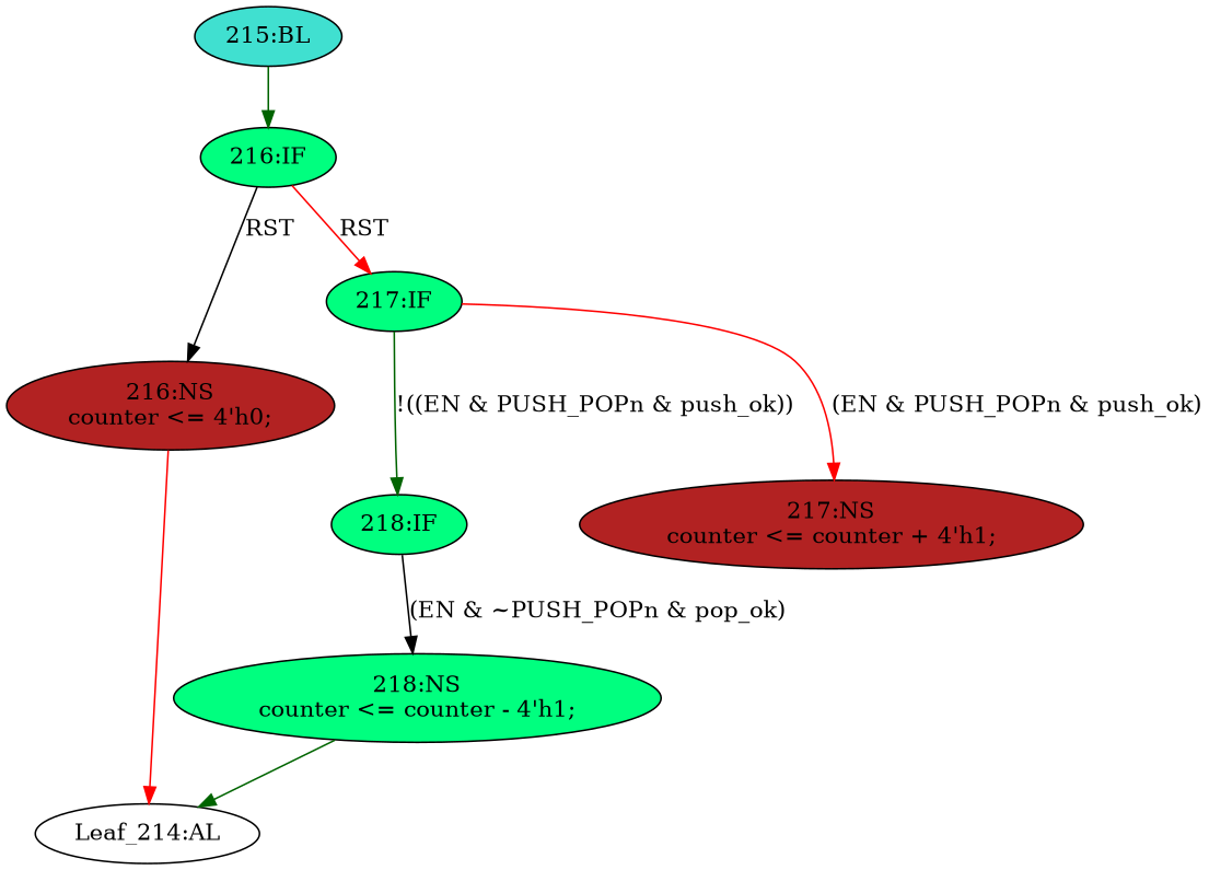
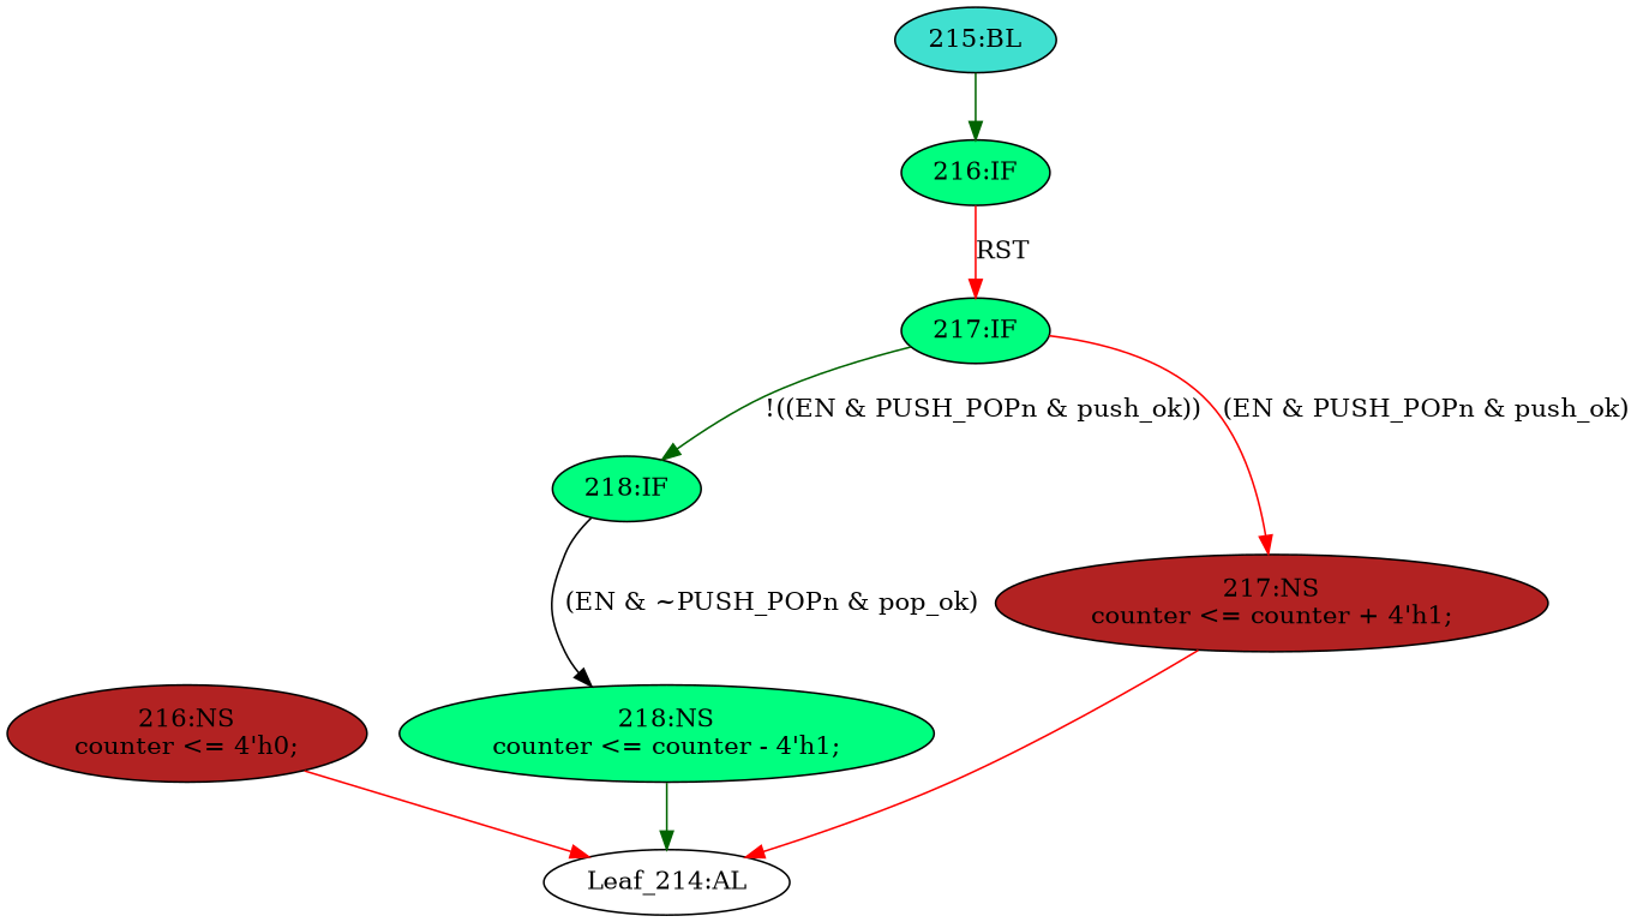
  strict digraph {
    node [fillcolor=springgreen statements="[]" style=filled typ=IfStatement]
    edge [color=red cond="[]" lineno=None]
    n1 [ast="<pyverilog.vparser.ast.IfStatement object at 0x7fbceaa48bd0>" label="216:IF"]
    n2 [ast="<pyverilog.vparser.ast.NonblockingSubstitution object at 0x7fbceaa48a50>" fillcolor=firebrick label="216:NS\ncounter <= 4'h0;" statements="[<pyverilog.vparser.ast.NonblockingSubstitution object at 0x7fbceaa48a50>]" typ=NonblockingSubstitution]
    n3 [ast="<pyverilog.vparser.ast.IfStatement object at 0x7fbceaa48c10>" label="217:IF"]
    n4 [def_var="['counter']" label="Leaf_214:AL" fillcolor="" statements="" style="" typ=""]
    n5 [ast="<pyverilog.vparser.ast.IfStatement object at 0x7fbceaa48c50>" label="218:IF"]
    n6 [ast="<pyverilog.vparser.ast.NonblockingSubstitution object at 0x7fbceaa48fd0>" fillcolor=firebrick label="217:NS\ncounter <= counter + 4'h1;" statements="[<pyverilog.vparser.ast.NonblockingSubstitution object at 0x7fbceaa48fd0>]" typ=NonblockingSubstitution]
    n7 [ast="<pyverilog.vparser.ast.NonblockingSubstitution object at 0x7fbceaa48c90>" label="218:NS\ncounter <= counter - 4'h1;" statements="[<pyverilog.vparser.ast.NonblockingSubstitution object at 0x7fbceaa48c90>]" typ=NonblockingSubstitution]
    n8 [ast="<pyverilog.vparser.ast.Block object at 0x7fbceaa48b90>" fillcolor=turquoise label="215:BL" typ=Block]
-   n1 -> n2 [color=black cond="['RST']" label=RST lineno=216]
    n1 -> n3 [cond="['RST']" label=RST lineno=216]
    n2 -> n4
    n3 -> n5 [color=darkgreen cond="['EN', 'PUSH_POPn', 'push_ok']" label="!((EN & PUSH_POPn & push_ok))" lineno=217]
    n3 -> n6 [cond="['EN', 'PUSH_POPn', 'push_ok']" label="(EN & PUSH_POPn & push_ok)" lineno=217]
    n5 -> n7 [color=black cond="['EN', 'PUSH_POPn', 'pop_ok']" label="(EN & ~PUSH_POPn & pop_ok)" lineno=218]
+   n6 -> n4
    n7 -> n4 [color=darkgreen]
    n8 -> n1 [color=darkgreen]
  }
